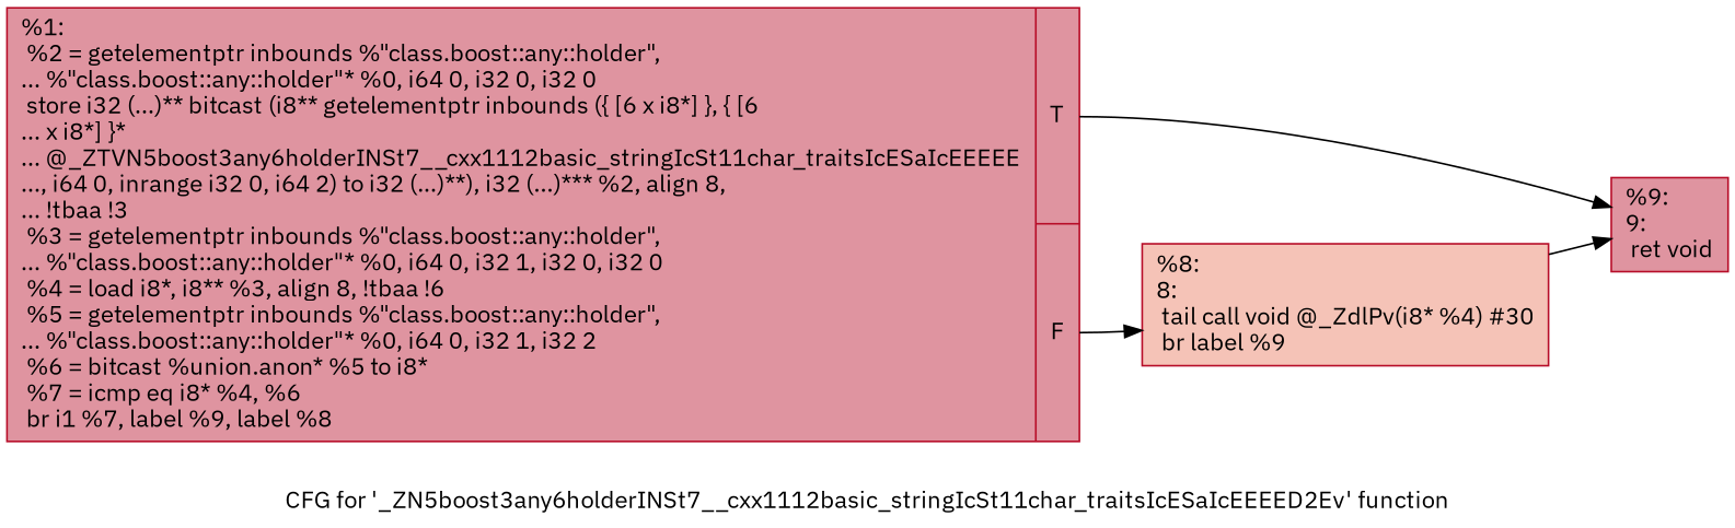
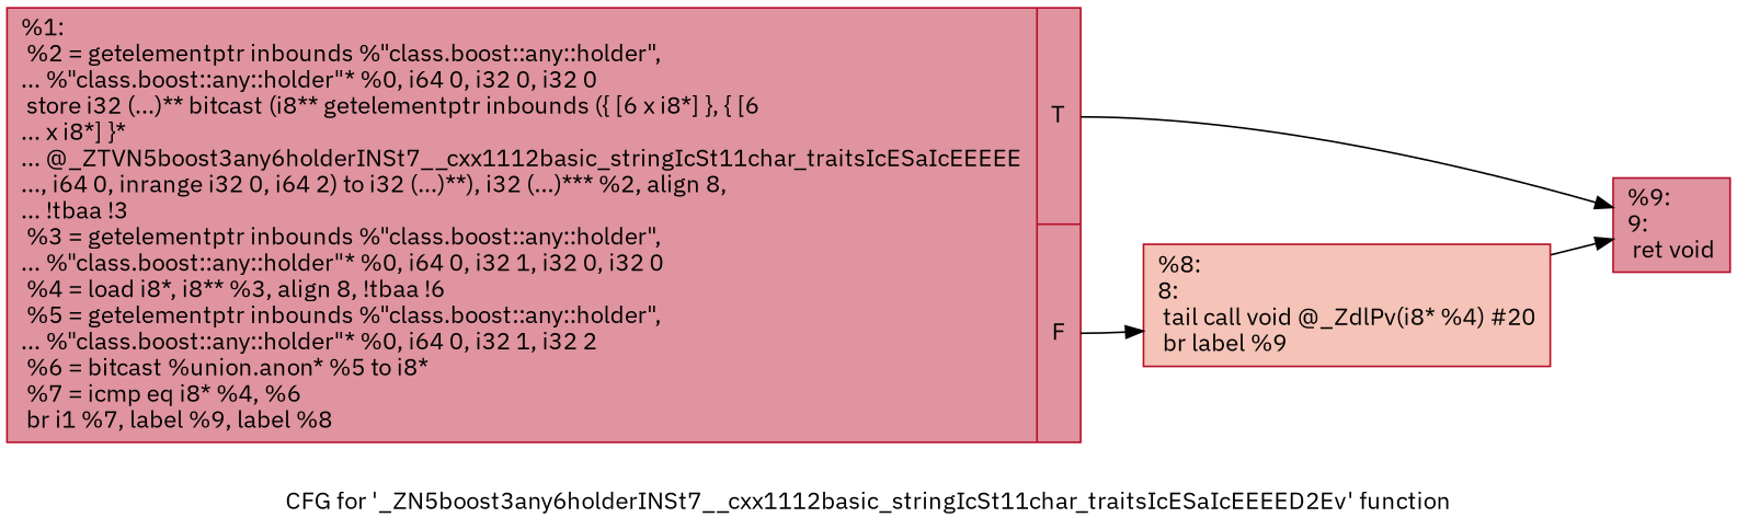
  digraph {
    label="CFG for '_ZN5boost3any6holderINSt7__cxx1112basic_stringIcSt11char_traitsIcESaIcEEEED2Ev' function"
    rankdir=LR
    fontname="IBM Plex Sans"
    node [color="#b70d28ff" fillcolor="#b70d2870" shape=record style=filled fontname="IBM Plex Sans"]
    edge [fontname="IBM Plex Sans"]
    n1 [label="{%1:\l  %2 = getelementptr inbounds %\"class.boost::any::holder\",\l... %\"class.boost::any::holder\"* %0, i64 0, i32 0, i32 0\l  store i32 (...)** bitcast (i8** getelementptr inbounds (\{ [6 x i8*] \}, \{ [6\l... x i8*] \}*\l... @_ZTVN5boost3any6holderINSt7__cxx1112basic_stringIcSt11char_traitsIcESaIcEEEEE\l..., i64 0, inrange i32 0, i64 2) to i32 (...)**), i32 (...)*** %2, align 8,\l... !tbaa !3\l  %3 = getelementptr inbounds %\"class.boost::any::holder\",\l... %\"class.boost::any::holder\"* %0, i64 0, i32 1, i32 0, i32 0\l  %4 = load i8*, i8** %3, align 8, !tbaa !6\l  %5 = getelementptr inbounds %\"class.boost::any::holder\",\l... %\"class.boost::any::holder\"* %0, i64 0, i32 1, i32 2\l  %6 = bitcast %union.anon* %5 to i8*\l  %7 = icmp eq i8* %4, %6\l  br i1 %7, label %9, label %8\l|{<s0>T|<s1>F}}"]
    n2 [label="{%9:\l9:                                                \l  ret void\l}"]
-   n3 [fillcolor="#e8765c70" label="{%8:\l8:                                                \l  tail call void @_ZdlPv(i8* %4) #30\l  br label %9\l}"]
+   n3 [fillcolor="#e8765c70" label="{%8:\l8:                                                \l  tail call void @_ZdlPv(i8* %4) #20\l  br label %9\l}"]
    n1 -> n2 [tailport=s0]
    n1 -> n3 [tailport=s1]
    n3 -> n2
  }
